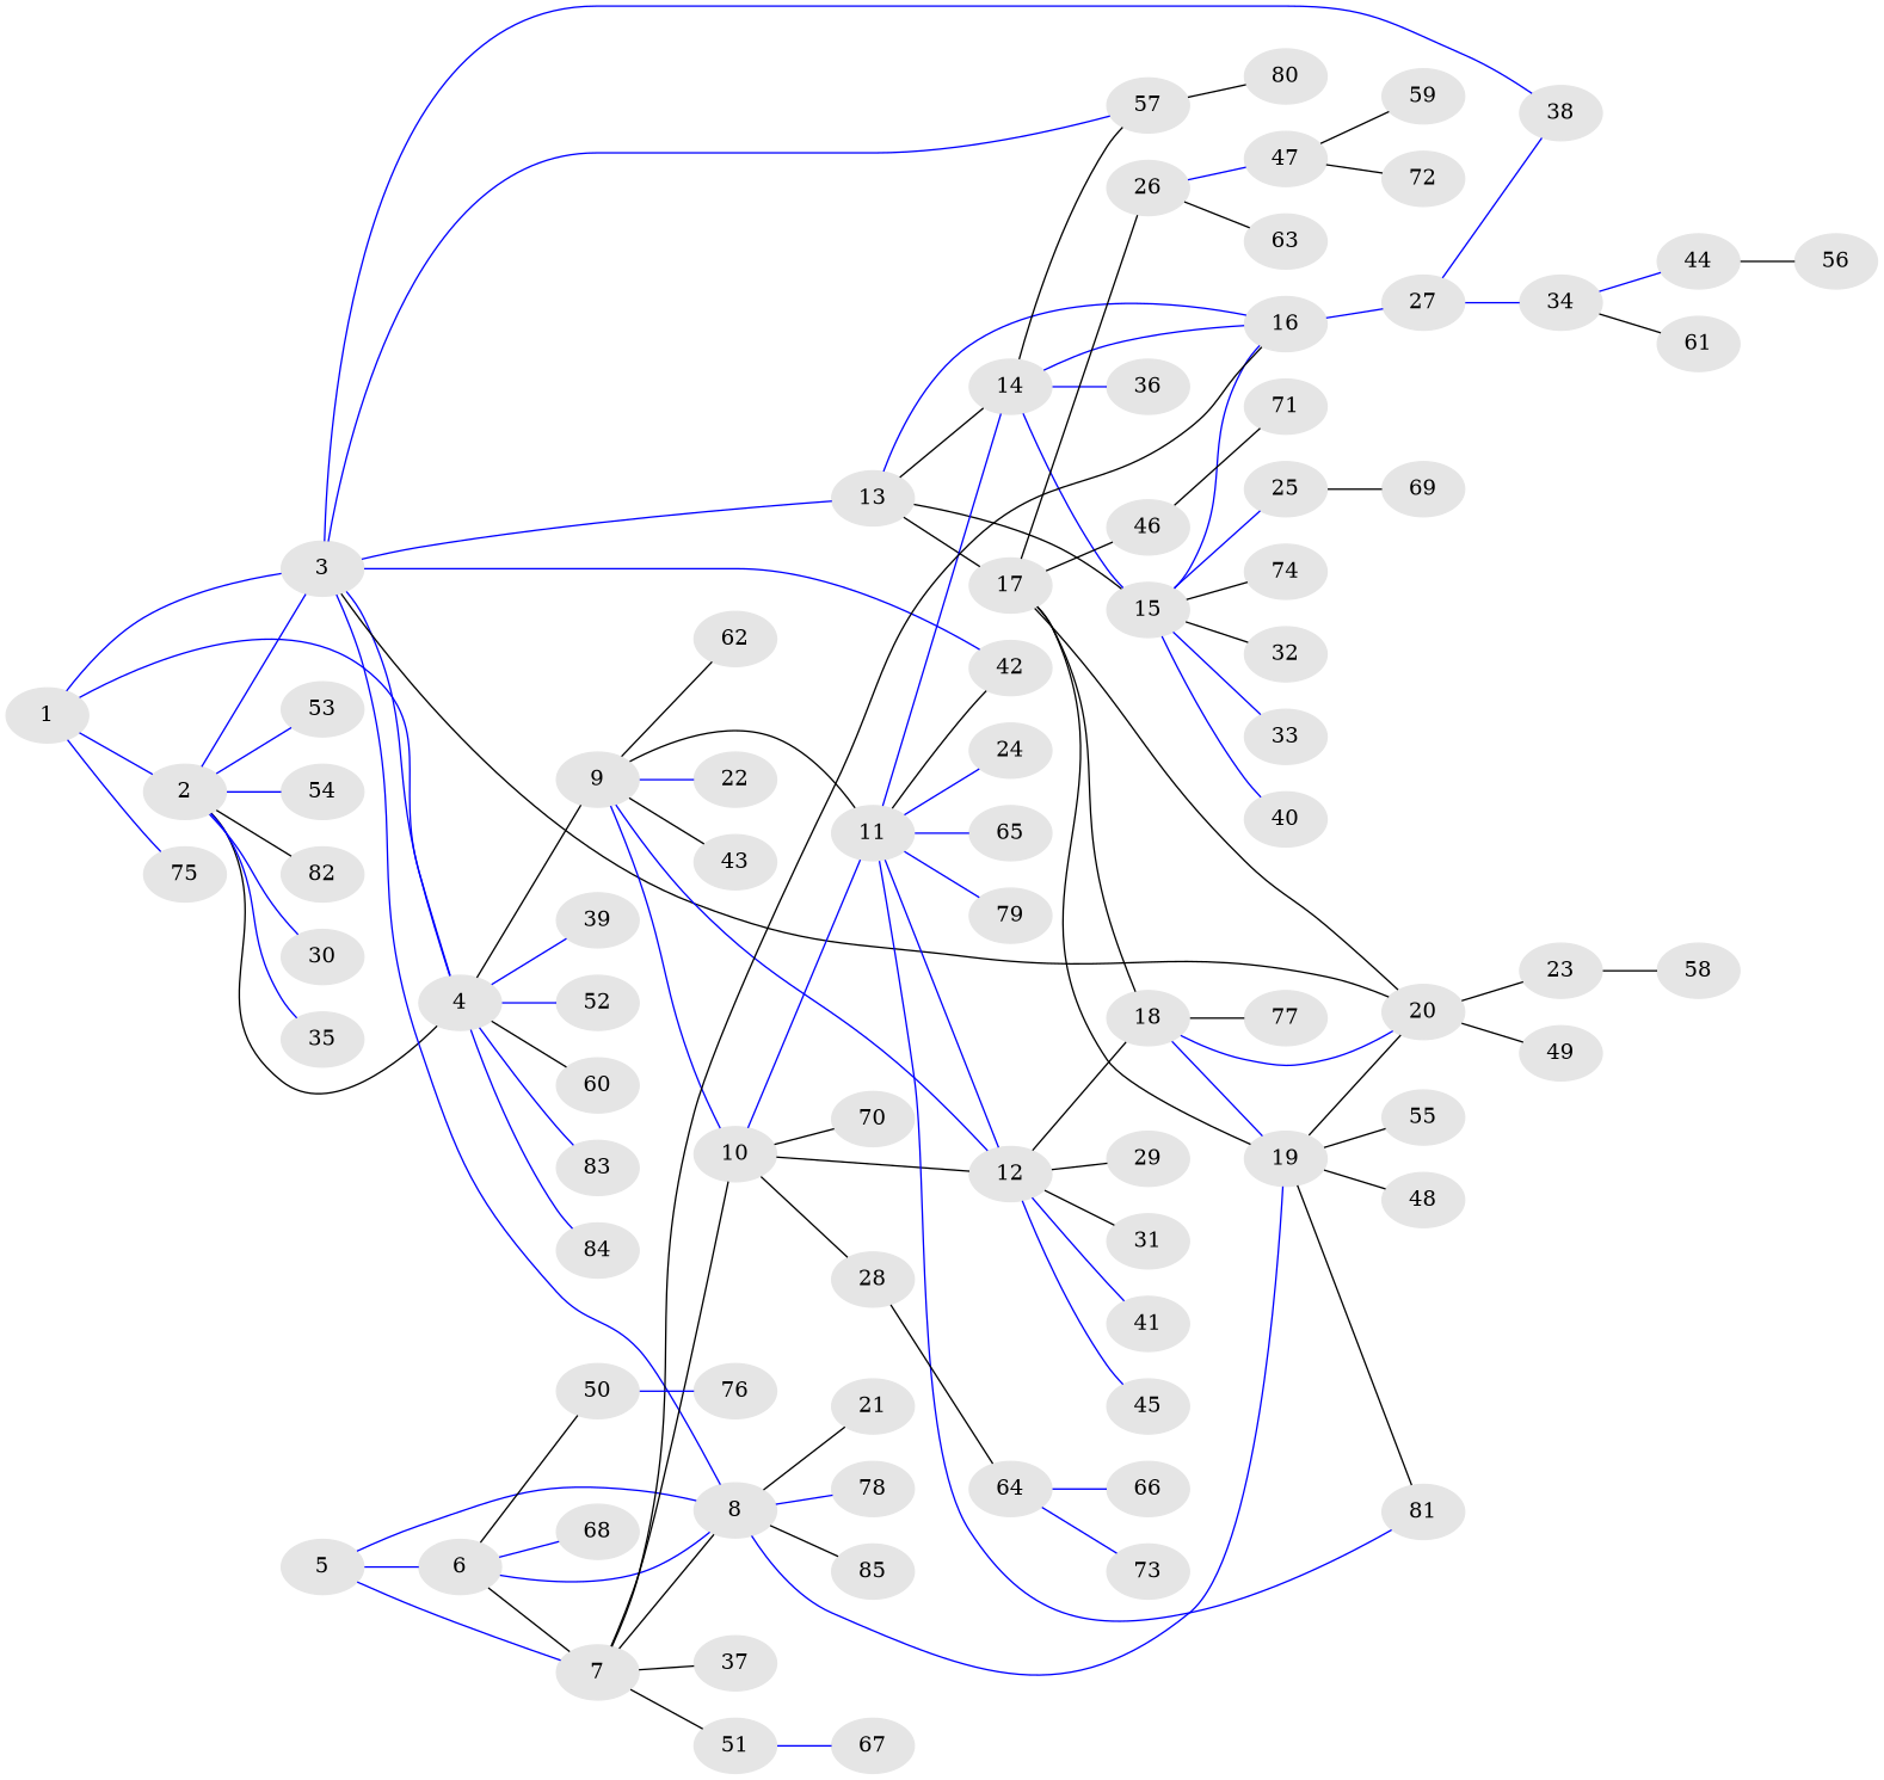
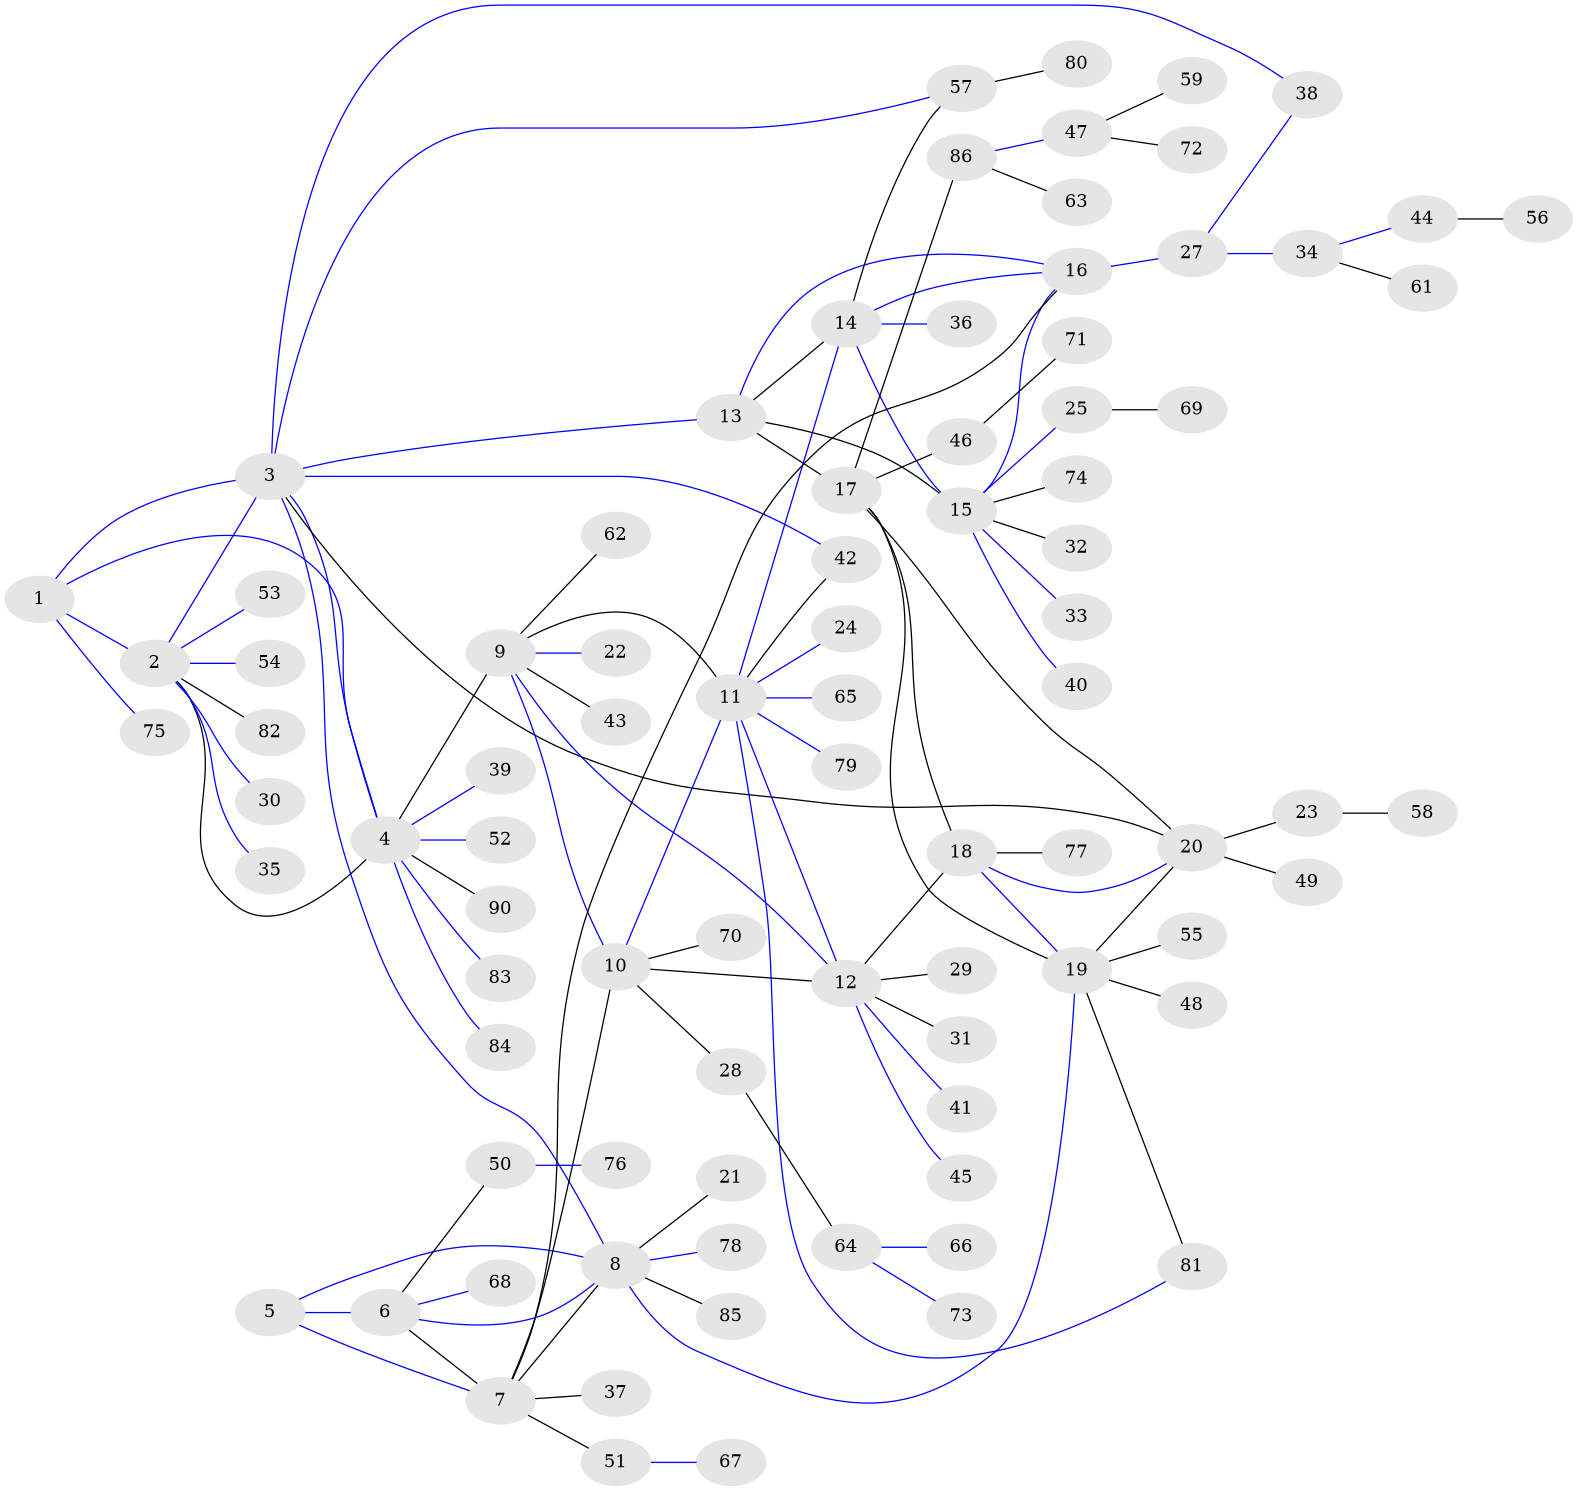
  graph {
    rankdir=LR
    node [color=gray90 style=filled]
    edge [color=blue]
    1
    2
    3
    4
    75
    30
    35
    53
    54
    82
    8
    13
    20
    38
    42
    57
    9
    39
    52
-   60
+   60 [label=90]
    83
    84
    19
    21
    78
    85
    16
    14
    15
    17
    23
    49
    80
    10
    11
    12
    22
    43
    62
    5
    6
    7
    50
    68
    37
    51
    76
    28
    70
    27
    67
    81
    48
    55
    24
    65
    79
    18
    29
    31
    41
    45
    64
    36
    77
    25
    32
    33
    40
    74
-   26
+   26 [label=86]
    46
    69
    34
    47
    63
    71
    58
    59
    72
    44
    61
    66
    73
    56
    1 -- 2
    1 -- 3
    1 -- 4
    1 -- 75
    2 -- 3
    2 -- 4 [color=black]
    2 -- 30
    2 -- 35
    2 -- 53
    2 -- 54
    2 -- 82 [color=black]
    3 -- 4
    3 -- 8
    3 -- 13
    3 -- 20 [color=black]
    3 -- 38
    3 -- 42
    3 -- 57
    4 -- 9 [color=black]
    4 -- 39
    4 -- 52
    4 -- 60 [color=black]
    4 -- 83
    4 -- 84
    8 -- 19
    8 -- 21 [color=black]
    8 -- 78
    8 -- 85 [color=black]
    13 -- 16
    13 -- 14 [color=black]
    13 -- 15 [color=black]
    13 -- 17 [color=black]
    20 -- 23 [color=black]
    20 -- 49 [color=black]
    57 -- 80 [color=black]
    9 -- 10
    9 -- 11 [color=black]
    9 -- 12
    9 -- 22
    9 -- 43 [color=black]
    9 -- 62 [color=black]
    19 -- 20 [color=black]
    19 -- 81 [color=black]
    19 -- 48 [color=black]
    19 -- 55 [color=black]
    16 -- 27
    14 -- 57 [color=black]
    14 -- 16
    14 -- 15
    14 -- 36
    15 -- 16
    15 -- 25
    15 -- 32 [color=black]
    15 -- 33
    15 -- 40
    15 -- 74 [color=black]
    17 -- 20 [color=black]
    17 -- 19 [color=black]
    17 -- 18 [color=black]
    17 -- 26 [color=black]
    17 -- 46 [color=black]
    23 -- 58 [color=black]
    10 -- 11
    10 -- 12 [color=black]
    10 -- 28 [color=black]
    10 -- 70 [color=black]
    11 -- 42 [color=black]
    11 -- 14
    11 -- 12
    11 -- 81
    11 -- 24
    11 -- 65
    11 -- 79
    12 -- 18 [color=black]
    12 -- 29 [color=black]
    12 -- 31 [color=black]
    12 -- 41
    12 -- 45
    5 -- 8
    5 -- 6
    5 -- 7
    6 -- 8
    6 -- 7 [color=black]
    6 -- 50 [color=black]
    6 -- 68
    7 -- 8 [color=black]
    7 -- 16 [color=black]
    7 -- 10 [color=black]
    7 -- 37 [color=black]
    7 -- 51 [color=black]
    50 -- 76
    51 -- 67
    28 -- 64 [color=black]
    27 -- 38
    27 -- 34
    18 -- 20
    18 -- 19
    18 -- 77 [color=black]
    64 -- 66
    64 -- 73
    25 -- 69 [color=black]
    26 -- 47
    26 -- 63 [color=black]
    46 -- 71 [color=black]
    34 -- 44
    34 -- 61 [color=black]
    47 -- 59 [color=black]
    47 -- 72 [color=black]
    44 -- 56 [color=black]
  }
